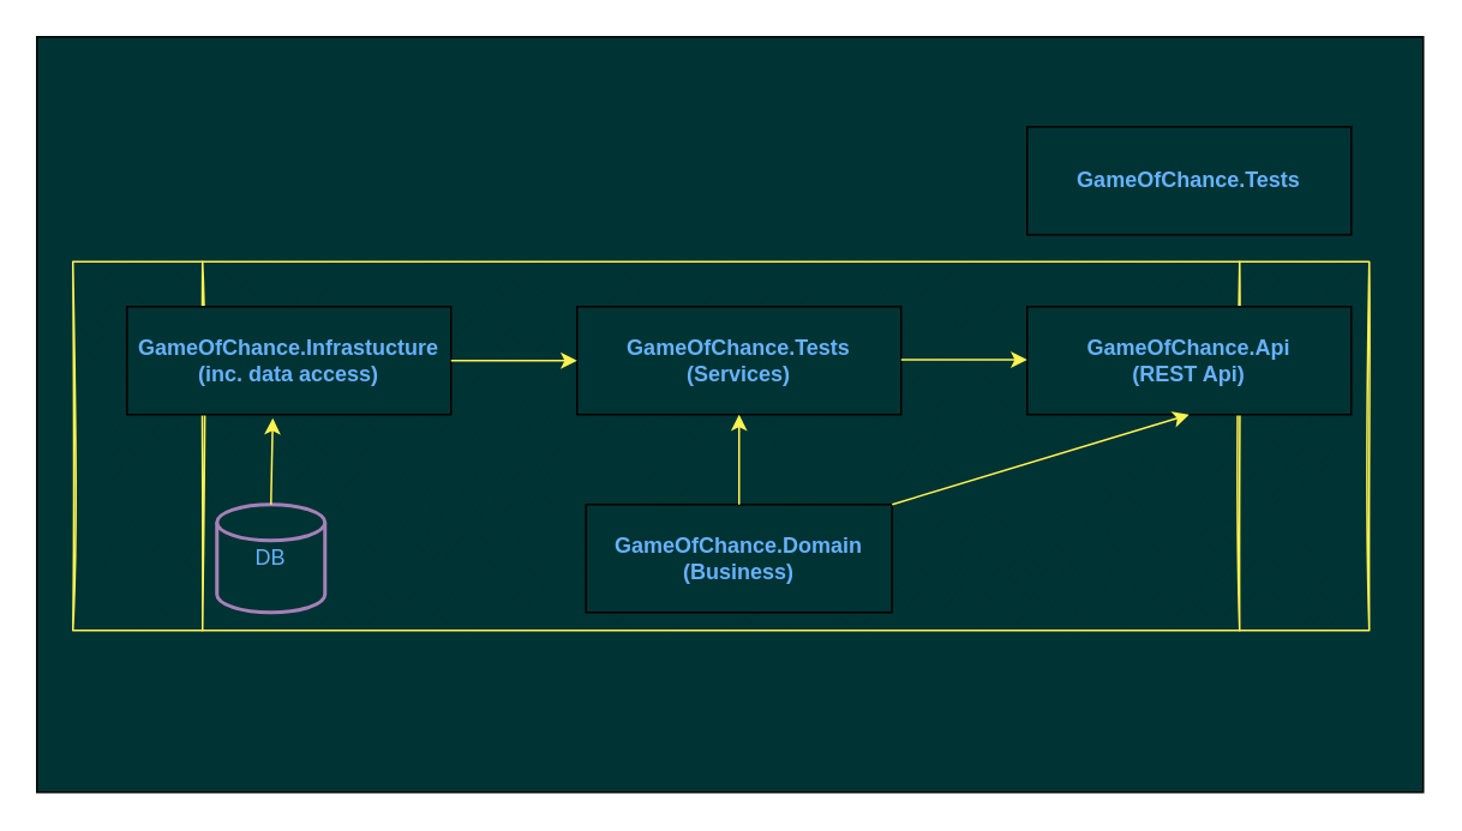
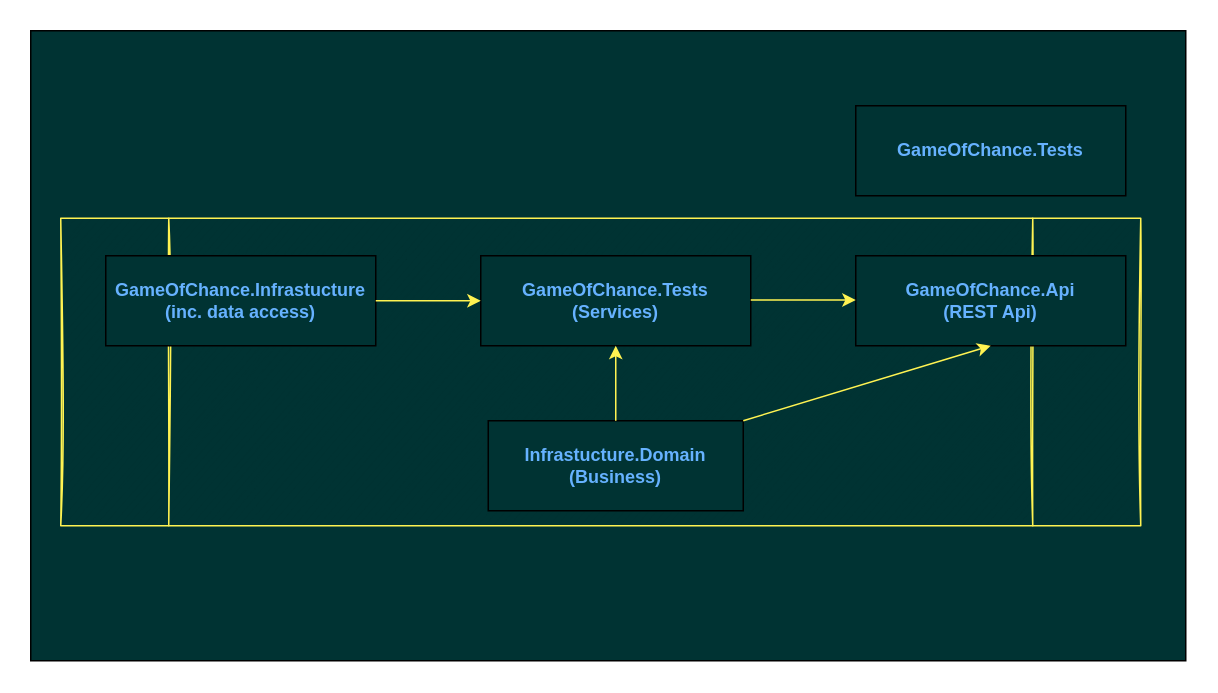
  <mxCell id="0" />
  <mxCell id="1" parent="0" />
  <mxCell id="2" value="" style="rounded=0;whiteSpace=wrap;html=1;fillColor=#003333;" vertex="1" parent="1"><mxGeometry x="20" y="20" width="770" height="420" as="geometry" /></mxCell>
  <mxCell id="3" value="" style="shape=process;whiteSpace=wrap;html=1;backgroundOutline=1;fontColor=#66B2FF;fillColor=#003333;strokeColor=#FFF352;strokeWidth=1;sketch=1;" vertex="1" parent="1"><mxGeometry x="40" y="145" width="720" height="205" as="geometry" /></mxCell>
- <mxCell id="4" value="GameOfChance.Domain&lt;br&gt;(Business)" style="rounded=0;whiteSpace=wrap;html=1;fillColor=#003333;fontStyle=1;fontColor=#66B2FF;" vertex="1" parent="1"><mxGeometry x="325" y="280" width="170" height="60" as="geometry" /></mxCell>
+ <mxCell id="4" value="Infrastucture.Domain&lt;br&gt;(Business)" style="rounded=0;whiteSpace=wrap;html=1;fillColor=#003333;fontStyle=1;fontColor=#66B2FF;" vertex="1" parent="1"><mxGeometry x="325" y="280" width="170" height="60" as="geometry" /></mxCell>
  <mxCell id="5" value="GameOfChance.Infrastucture&lt;br&gt;(inc. data access)" style="rounded=0;whiteSpace=wrap;html=1;fillColor=#003333;fontStyle=1;fontColor=#66B2FF;" vertex="1" parent="1"><mxGeometry x="70" y="170" width="180" height="60" as="geometry" /></mxCell>
  <mxCell id="6" value="GameOfChance.Tests&lt;br&gt;(Services)" style="rounded=0;whiteSpace=wrap;html=1;fillColor=#003333;fontStyle=1;fontColor=#66B2FF;" vertex="1" parent="1"><mxGeometry x="320" y="170" width="180" height="60" as="geometry" /></mxCell>
  <mxCell id="7" value="GameOfChance.Api&lt;br&gt;(REST Api)" style="rounded=0;whiteSpace=wrap;html=1;fillColor=#003333;fontStyle=1;fontColor=#66B2FF;" vertex="1" parent="1"><mxGeometry x="570" y="170" width="180" height="60" as="geometry" /></mxCell>
  <mxCell id="8" value="" style="endArrow=classic;html=1;rounded=0;fontColor=#66B2FF;entryX=0.5;entryY=1;entryDx=0;entryDy=0;strokeColor=#FFF352;" edge="1" parent="1" source="4" target="6"><mxGeometry width="50" height="50" relative="1" as="geometry"><mxPoint x="370" y="150" as="sourcePoint" /><mxPoint x="420" y="100" as="targetPoint" /></mxGeometry></mxCell>
  <mxCell id="9" value="" style="endArrow=classic;html=1;rounded=0;fontColor=#66B2FF;entryX=0.5;entryY=1;entryDx=0;entryDy=0;strokeColor=#FFF352;exitX=1;exitY=0;exitDx=0;exitDy=0;" edge="1" parent="1" source="4" target="7"><mxGeometry width="50" height="50" relative="1" as="geometry"><mxPoint x="715" y="292.8" as="sourcePoint" /><mxPoint x="550" y="240" as="targetPoint" /></mxGeometry></mxCell>
  <mxCell id="10" value="" style="endArrow=classic;html=1;rounded=0;fontColor=#66B2FF;entryX=0;entryY=0.5;entryDx=0;entryDy=0;strokeColor=#FFF352;exitX=1;exitY=0.5;exitDx=0;exitDy=0;" edge="1" parent="1" source="5" target="6"><mxGeometry width="50" height="50" relative="1" as="geometry"><mxPoint x="345" y="302.8" as="sourcePoint" /><mxPoint x="180" y="250" as="targetPoint" /></mxGeometry></mxCell>
  <mxCell id="11" value="" style="endArrow=classic;html=1;rounded=0;fontColor=#66B2FF;entryX=0;entryY=0.5;entryDx=0;entryDy=0;strokeColor=#FFF352;exitX=1;exitY=0.5;exitDx=0;exitDy=0;" edge="1" parent="1"><mxGeometry width="50" height="50" relative="1" as="geometry"><mxPoint x="500" y="199.5" as="sourcePoint" /><mxPoint x="570" y="199.5" as="targetPoint" /></mxGeometry></mxCell>
  <mxCell id="12" value="GameOfChance.Tests" style="rounded=0;whiteSpace=wrap;html=1;fillColor=#003333;fontStyle=1;fontColor=#66B2FF;" vertex="1" parent="1"><mxGeometry x="570" y="70" width="180" height="60" as="geometry" /></mxCell>
- <mxCell id="13" value="DB" style="strokeWidth=2;html=1;shape=mxgraph.flowchart.database;whiteSpace=wrap;fontColor=#66B2FF;fillColor=#003333;strokeColor=#A680B8;" vertex="1" parent="1"><mxGeometry x="120" y="280" width="60" height="60" as="geometry" /></mxCell>
- <mxCell id="14" value="" style="endArrow=classic;html=1;rounded=0;fontColor=#66B2FF;entryX=0.45;entryY=1.033;entryDx=0;entryDy=0;strokeColor=#FFF352;exitX=0.5;exitY=0;exitDx=0;exitDy=0;exitPerimeter=0;entryPerimeter=0;" edge="1" parent="1" source="13" target="5"><mxGeometry width="50" height="50" relative="1" as="geometry"><mxPoint x="260" y="210" as="sourcePoint" /><mxPoint x="330" y="210" as="targetPoint" /></mxGeometry></mxCell>
